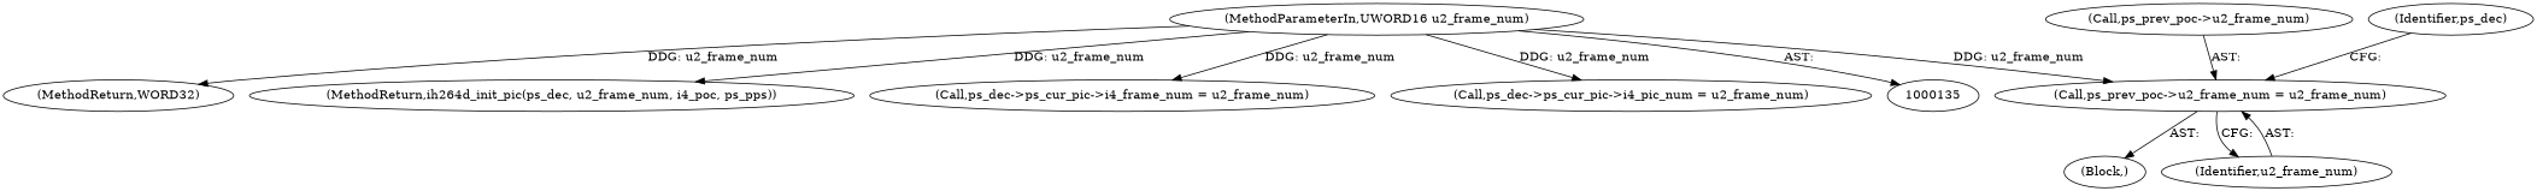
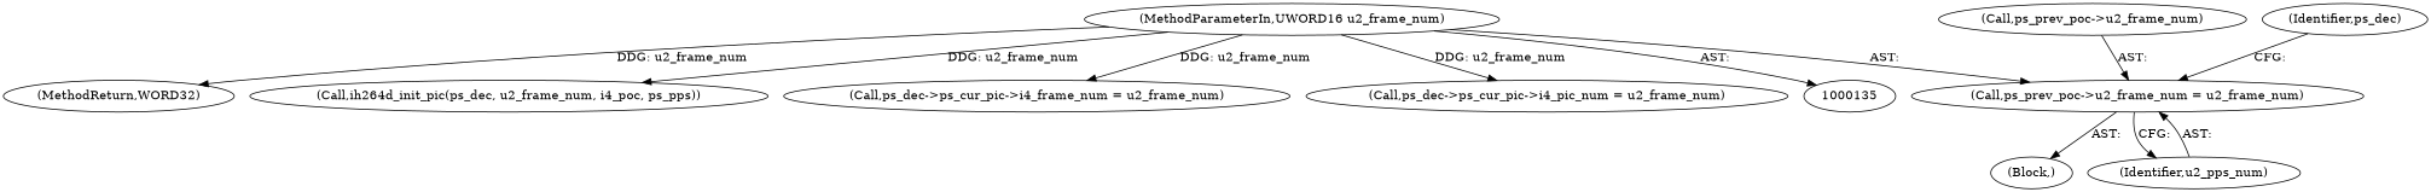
  digraph {
    n1 [label="(Call,ps_prev_poc->u2_frame_num = u2_frame_num)"]
    n2 [label="(Block,)"]
-   n3 [label="(Identifier,u2_frame_num)"]
+   n3 [label="(Identifier,u2_pps_num)"]
    n4 [label="(MethodReturn,WORD32)"]
    n5 [label="(MethodParameterIn,UWORD16 u2_frame_num)"]
-   n6 [label="(MethodReturn,ih264d_init_pic(ps_dec, u2_frame_num, i4_poc, ps_pps))"]
+   n6 [label="(Call,ih264d_init_pic(ps_dec, u2_frame_num, i4_poc, ps_pps))"]
    n7 [label="(Call,ps_dec->ps_cur_pic->i4_frame_num = u2_frame_num)"]
    n8 [label="(Call,ps_dec->ps_cur_pic->i4_pic_num = u2_frame_num)"]
    1000135
    n10 [label="(Call,ps_prev_poc->u2_frame_num)"]
    n11 [label="(Identifier,ps_dec)"]
    n1 -> n2 [label="AST: "]
    n1 -> n3 [label="CFG: "]
    n3 -> n1 [label="AST: "]
-   n5 -> n1 [label="DDG: u2_frame_num"]
+   n5 -> n1 [label="AST: "]
    n5 -> n4 [label="DDG: u2_frame_num"]
    n5 -> n6 [label="DDG: u2_frame_num"]
    n5 -> n7 [label="DDG: u2_frame_num"]
    n5 -> n8 [label="DDG: u2_frame_num"]
    n5 -> 1000135 [label="AST: "]
    n10 -> n1 [label="AST: "]
    n11 -> n1 [label="CFG: "]
  }
